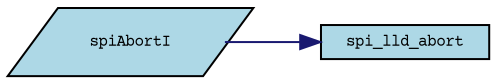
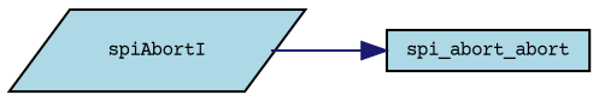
  digraph {
    rankdir=LR
    fontname="Courier Prime"
    node [color=black fillcolor=lightblue fontname="Courier Prime" fontsize=8 style=filled]
    n1 [fontcolor=black height=0.2 label=spiAbortI shape=parallelogram width=0.4]
-   n2 [height=0.2 label=spi_lld_abort shape=box width=0.4]
+   n2 [height=0.2 label=spi_abort_abort shape=box width=0.4]
    n1 -> n2 [color=midnightblue fontname="Courier Prime" fontsize=8 labelfontname=Helvetica labelfontsize=8 style=solid]
  }
